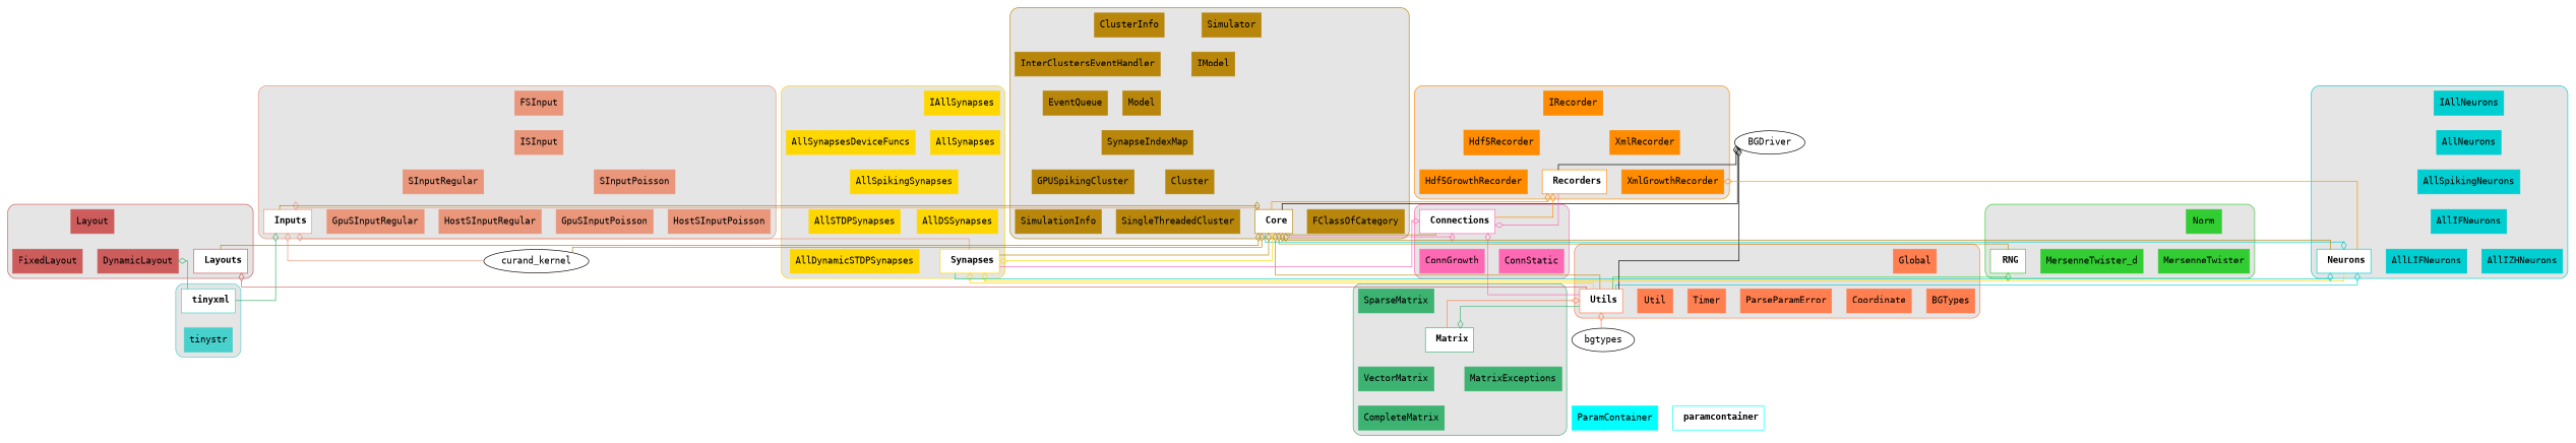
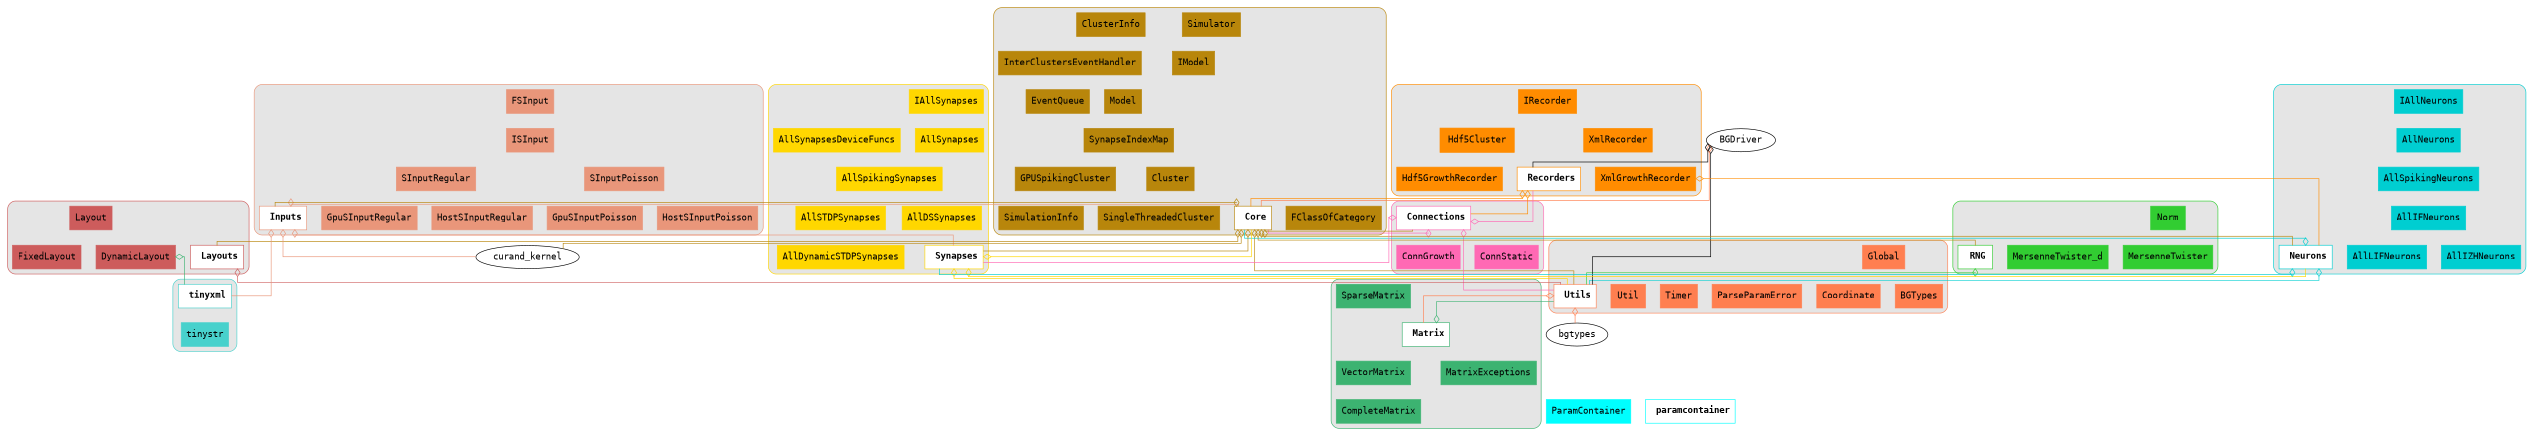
  digraph {
    compound=true
    fontname="DejaVu Sans Mono"
    nodesep=0.325
    rankdir=BT
    ranksep=0.325
    splines=ortho
    node [color=darkgoldenrod fontname="DejaVu Sans Mono" shape=record style=filled]
    edge [fontname="DejaVu Sans Mono" style=invis]
    n1 [color=coral label=BGTypes]
    n2 [color=coral label=Global]
    n3 [color=coral label=Coordinate]
    n4 [color=coral label=ParseParamError]
    n5 [color=coral label=Timer]
    n6 [color=coral label=Util]
    n7 [color=coral fillcolor=white label=< <B> Utils</B>>]
    n8 [color=cyan label=ParamContainer]
    n9 [color=cyan fillcolor=white label=< <B> paramcontainer</B>>]
    n10 [label=Cluster]
    n11 [label=IModel]
    n12 [label=SynapseIndexMap]
    n13 [label=ClusterInfo]
    n14 [label=EventQueue]
    n15 [label=InterClustersEventHandler]
    n16 [label=FClassOfCategory]
    n17 [label=GPUSpikingCluster]
    n18 [label=Model]
    n19 [label=Simulator]
    n20 [label=SimulationInfo]
    n21 [label=SingleThreadedCluster]
    n22 [fillcolor=white label=< <B> Core</B>>]
    n23 [color=darkorange label=Hdf5GrowthRecorder]
-   n24 [color=darkorange label=Hdf5Recorder]
+   n24 [color=darkorange label=Hdf5Cluster]
    n25 [color=darkorange label=IRecorder]
    n26 [color=darkorange label=XmlGrowthRecorder]
    n27 [color=darkorange label=XmlRecorder]
    n28 [color=darkorange fillcolor=white label=< <B> Recorders</B>>]
    n29 [color=darksalmon label=FSInput]
    n30 [color=darksalmon label=GpuSInputPoisson]
    n31 [color=darksalmon label=SInputPoisson]
    n32 [color=darksalmon label=GpuSInputRegular]
    n33 [color=darksalmon label=SInputRegular]
    n34 [color=darksalmon label=HostSInputPoisson]
    n35 [color=darksalmon label=HostSInputRegular]
    n36 [color=darksalmon label=ISInput]
    n37 [color=darksalmon fillcolor=white label=< <B> Inputs</B>>]
    n38 [color=darkturquoise label=AllIFNeurons]
    n39 [color=darkturquoise label=AllSpikingNeurons]
    n40 [color=darkturquoise label=AllIZHNeurons]
    n41 [color=darkturquoise label=AllLIFNeurons]
    n42 [color=darkturquoise label=AllNeurons]
    n43 [color=darkturquoise label=IAllNeurons]
    n44 [color=darkturquoise fillcolor=white label=< <B> Neurons</B>>]
    n45 [color=gold label=AllDSSynapses]
    n46 [color=gold label=AllSpikingSynapses]
    n47 [color=gold label=AllSynapsesDeviceFuncs]
    n48 [color=gold label=AllDynamicSTDPSynapses]
    n49 [color=gold label=AllSTDPSynapses]
    n50 [color=gold label=AllSynapses]
    n51 [color=gold label=IAllSynapses]
    n52 [color=gold fillcolor=white label=< <B> Synapses</B>>]
    n53 [color=hotpink label=ConnGrowth]
    n54 [color=hotpink fillcolor=white label=< <B> Connections</B>>]
    n55 [color=hotpink label=ConnStatic]
    n56 [color=indianred label=DynamicLayout]
    n57 [color=indianred label=Layout]
    n58 [color=indianred label=FixedLayout]
    n59 [color=indianred fillcolor=white label=< <B> Layouts</B>>]
    n60 [color=limegreen label=MersenneTwister]
    n61 [color=limegreen label=Norm]
    n62 [color=limegreen label=MersenneTwister_d]
    n63 [color=limegreen fillcolor=white label=< <B> RNG</B>>]
    n64 [color=mediumseagreen label=CompleteMatrix]
    n65 [color=mediumseagreen fillcolor=white label=< <B> Matrix</B>>]
    n66 [color=mediumseagreen label=VectorMatrix]
    n67 [color=mediumseagreen label=SparseMatrix]
    n68 [color=mediumseagreen label=MatrixExceptions]
    n69 [color=mediumturquoise label=tinystr]
    n70 [color=mediumturquoise fillcolor=white label=< <B> tinyxml</B>>]
    BGDriver [color="" shape="" style=""]
    curand_kernel [color="" shape="" style=""]
    bgtypes [color="" shape="" style=""]
    subgraph cluster_1 {
      bgcolor=grey90
      color=coral
      nodesep=1.3
      ranksep=1.3
      style=rounded
      n1
      n2
      n3
      n4
      n5
      n6
      n7
    }
    subgraph sub_2 {
      bgcolor=grey90
      color=cyan
      nodesep=1.3
      ranksep=1.3
      style=rounded
      n8
      n9
    }
    subgraph cluster_3 {
      bgcolor=grey90
      color=darkgoldenrod
      nodesep=1.3
      ranksep=1.3
      style=rounded
      n10
      n11
      n12
      n13
      n14
      n15
      n16
      n17
      n18
      n19
      n20
      n21
      n22
    }
    subgraph cluster_4 {
      bgcolor=grey90
      color=darkorange
      nodesep=1.3
      ranksep=1.3
      style=rounded
      n23
      n24
      n25
      n26
      n27
      n28
    }
    subgraph cluster_5 {
      bgcolor=grey90
      color=darksalmon
      nodesep=1.3
      ranksep=1.3
      style=rounded
      n29
      n30
      n31
      n32
      n33
      n34
      n35
      n36
      n37
    }
    subgraph cluster_6 {
      bgcolor=grey90
      color=darkturquoise
      nodesep=1.3
      ranksep=1.3
      style=rounded
      n38
      n39
      n40
      n41
      n42
      n43
      n44
    }
    subgraph cluster_7 {
      bgcolor=grey90
      color=gold
      nodesep=1.3
      ranksep=1.3
      style=rounded
      n45
      n46
      n47
      n48
      n49
      n50
      n51
      n52
    }
    subgraph cluster_8 {
      bgcolor=grey90
      color=hotpink
      nodesep=1.3
      ranksep=1.3
      style=rounded
      n53
      n54
      n55
    }
    subgraph cluster_9 {
      bgcolor=grey90
      color=indianred
      nodesep=1.3
      ranksep=1.3
      style=rounded
      n56
      n57
      n58
      n59
    }
    subgraph cluster_10 {
      bgcolor=grey90
      color=limegreen
      nodesep=1.3
      ranksep=1.3
      style=rounded
      n60
      n61
      n62
      n63
    }
    subgraph cluster_11 {
      bgcolor=grey90
      color=mediumseagreen
      nodesep=1.3
      ranksep=1.3
      style=rounded
      n64
      n65
      n66
      n67
      n68
    }
    subgraph cluster_12 {
      bgcolor=grey90
      color=mediumturquoise
      nodesep=1.3
      ranksep=1.3
      style=rounded
      n69
      n70
    }
    n1 -> n2
    n3 -> n2
    n7 -> n22 [arrowhead=ediamond color=darkgoldenrod style=""]
    n7 -> n44 [arrowhead=ediamond color=darkturquoise style=""]
    n7 -> n52 [arrowhead=ediamond color=gold style=""]
    n7 -> n54 [arrowhead=ediamond color=hotpink style=""]
    n7 -> n59 [arrowhead=ediamond color=indianred style=""]
    n7 -> n63 [arrowhead=ediamond color=limegreen style=""]
    n7 -> n65 [arrowhead=ediamond color=mediumseagreen style=""]
    n7 -> BGDriver [arrowhead=ediamond color=black style=""]
    n10 -> n11
    n10 -> n12
    n11 -> n19
    n12 -> n14
    n12 -> n18
    n13 -> n12
    n14 -> n15
    n15 -> n13
    n15 -> n14
    n17 -> n12
    n17 -> n18
    n17 -> n18
    n18 -> n11
    n20 -> n10
    n20 -> n11
    n20 -> n12
    n20 -> n14
    n20 -> n19
    n21 -> n10
    n22 -> n28 [arrowhead=ediamond color=darkorange style=""]
    n22 -> n37 [arrowhead=ediamond color=darksalmon style=""]
    n22 -> n44 [arrowhead=ediamond color=darkturquoise style=""]
    n22 -> n52 [arrowhead=ediamond color=gold style=""]
    n22 -> n54 [arrowhead=ediamond color=hotpink style=""]
-   n22 -> BGDriver [arrowhead=ediamond color=black style=""]
+   n22 -> BGDriver [arrowhead=ediamond color=coral style=""]
    n23 -> n24
    n24 -> n25
    n26 -> n27
    n27 -> n25
    n28 -> n54 [arrowhead=ediamond color=hotpink style=""]
    n28 -> BGDriver [arrowhead=ediamond color=black style=""]
    n30 -> n29
    n30 -> n31
    n31 -> n36
    n32 -> n29
    n32 -> n33
    n33 -> n36
    n34 -> n29
    n34 -> n31
    n35 -> n29
    n35 -> n33
    n36 -> n29
    n37 -> n22 [arrowhead=ediamond color=darkgoldenrod style=""]
    n38 -> n39
    n39 -> n42
    n40 -> n38
    n41 -> n38
    n42 -> n43
    n44 -> n22 [arrowhead=ediamond color=darkgoldenrod style=""]
    n44 -> n26 [arrowhead=ediamond color=darkorange style=""]
    n44 -> n52 [arrowhead=ediamond color=gold style=""]
    n45 -> n46
    n45 -> n47
    n46 -> n47
    n46 -> n50
    n48 -> n49
    n49 -> n46
    n49 -> n47
    n50 -> n51
    n52 -> n22 [arrowhead=ediamond color=darkgoldenrod style=""]
    n52 -> n37 [arrowhead=ediamond color=darksalmon style=""]
    n52 -> n44 [arrowhead=ediamond color=darkturquoise style=""]
    n52 -> n54 [arrowhead=ediamond color=hotpink style=""]
    n53 -> n54
    n54 -> n22 [arrowhead=ediamond color=darkgoldenrod style=""]
    n54 -> n28 [arrowhead=ediamond color=darkorange style=""]
    n55 -> n54
    n56 -> n57
    n58 -> n57
    n59 -> n22 [arrowhead=ediamond color=darkgoldenrod style=""]
    n60 -> n61
    n63 -> n22 [arrowhead=ediamond color=darkgoldenrod style=""]
    n64 -> n65
    n64 -> n66
    n65 -> n7 [arrowhead=ediamond color=coral style=""]
    n65 -> n67
    n66 -> n64
    n66 -> n65
    n66 -> n67
    n66 -> n67
    n68 -> n65
    n69 -> n70
-   n70 -> n37 [arrowhead=ediamond color=mediumseagreen style=""]
+   n70 -> n37 [arrowhead=ediamond color=darksalmon style=""]
    n70 -> n56 [arrowhead=ediamond color=mediumseagreen style=""]
    curand_kernel -> n22 [arrowhead=ediamond color=darkgoldenrod style=""]
    curand_kernel -> n37 [arrowhead=ediamond color=darksalmon style=""]
    bgtypes -> n7 [arrowhead=ediamond color=coral style=""]
  }
